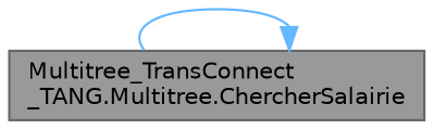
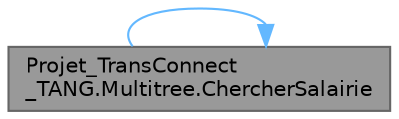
  digraph {
    rankdir=LR
-   n1 [color=gray40 fillcolor=grey60 fontcolor=black fontname=Helvetica fontsize=10 height=0.2 label="Multitree_TransConnect\l_TANG.Multitree.ChercherSalairie" shape=box style=filled width=0.4]
+   n1 [color=gray40 fillcolor=grey60 fontcolor=black fontname=Helvetica fontsize=10 height=0.2 label="Projet_TransConnect\l_TANG.Multitree.ChercherSalairie" shape=box style=filled width=0.4]
    n1 -> n1 [color=steelblue1 fontname=Helvetica fontsize=10 labelfontname=Helvetica labelfontsize=10 style=solid]
  }
